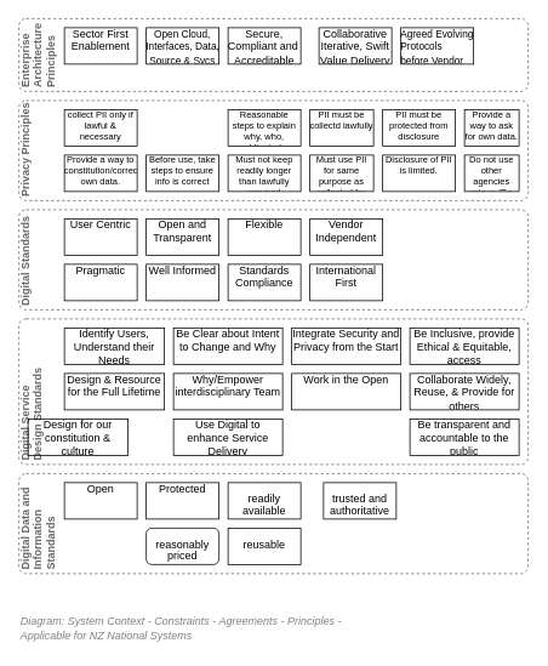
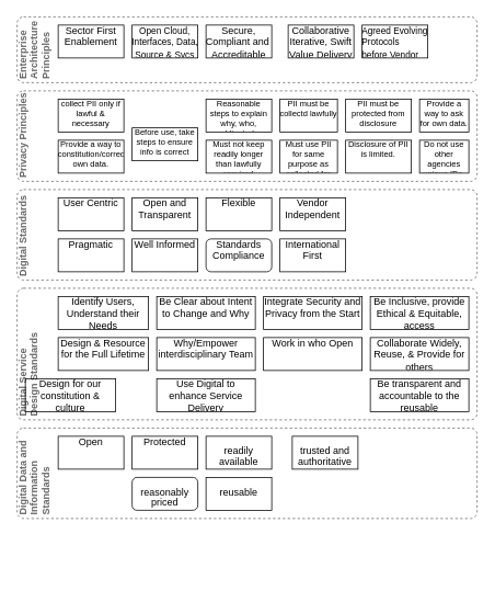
  <mxCell id="0" />
  <mxCell id="1" value="Diagram" parent="0" />
  <mxCell id="2" value="Enterprise Architecture Principles" style="rounded=1;whiteSpace=wrap;html=1;strokeColor=#666666;strokeWidth=1;fillColor=none;dashed=1;verticalAlign=top;align=left;spacingLeft=4;spacing=0;spacingTop=-5;fontColor=#666666;arcSize=16;absoluteArcSize=1;collapsible=0;container=1;recursiveResize=0;fontSize=12;labelBackgroundColor=none;horizontal=0;fontStyle=1" vertex="1" parent="1"><mxGeometry x="20" y="20" width="560" height="80" as="geometry" /></mxCell>
  <mxCell id="3" value="Sector First&lt;br style=&quot;font-size: 12px;&quot;&gt;Enablement" style="rounded=0;whiteSpace=wrap;html=1;shadow=0;glass=0;comic=0;strokeColor=#000000;fillColor=none;fontSize=12;align=center;fontColor=#000000;recursiveResize=0;container=1;collapsible=0;overflow=fill;" vertex="1" parent="2"><mxGeometry x="50" y="10" width="80" height="40" as="geometry" /></mxCell>
  <mxCell id="4" value="&lt;span style=&quot;text-align: left; white-space: nowrap; font-size: 11px;&quot;&gt;Open Cloud, &lt;br&gt;Interfaces, Data, &lt;br&gt;Source &amp;amp; Svcs&lt;/span&gt;" style="rounded=0;whiteSpace=wrap;html=1;shadow=0;glass=0;comic=0;strokeColor=#000000;fillColor=none;fontSize=12;align=center;fontColor=#000000;recursiveResize=0;container=1;collapsible=0;overflow=fill;" vertex="1" parent="2"><mxGeometry x="140" y="10" width="80" height="40" as="geometry" /></mxCell>
  <mxCell id="5" value="&lt;span style=&quot;text-align: left; white-space: nowrap; font-size: 12px;&quot;&gt;Secure, &lt;br&gt;Compliant and&amp;nbsp;&lt;br style=&quot;font-size: 12px&quot;&gt;Accreditable&lt;/span&gt;" style="rounded=0;whiteSpace=wrap;html=1;shadow=0;glass=0;comic=0;strokeColor=#000000;fillColor=none;fontSize=12;align=center;fontColor=#000000;recursiveResize=0;container=1;collapsible=0;overflow=fill;" vertex="1" parent="2"><mxGeometry x="230" y="10" width="80" height="40" as="geometry" /></mxCell>
  <mxCell id="6" value="&lt;span style=&quot;text-align: left; white-space: nowrap; font-size: 12px;&quot;&gt;Collaborative &lt;br style=&quot;font-size: 12px&quot;&gt;Iterative, Swift &lt;br style=&quot;font-size: 12px&quot;&gt;Value Delivery&lt;/span&gt;" style="rounded=0;whiteSpace=wrap;html=1;shadow=0;glass=0;comic=0;strokeColor=#000000;fillColor=none;fontSize=12;align=center;fontColor=#000000;recursiveResize=0;container=1;collapsible=0;overflow=fill;" vertex="1" parent="2"><mxGeometry x="330" y="10" width="80" height="40" as="geometry" /></mxCell>
  <mxCell id="7" value="&lt;div style=&quot;text-align: left&quot;&gt;&lt;font style=&quot;font-size: 11px&quot;&gt;&lt;span style=&quot;white-space: nowrap&quot;&gt;Agreed Evolving&lt;br&gt;Protocols &lt;br&gt;before Vendor&lt;/span&gt;&lt;/font&gt;&lt;/div&gt;" style="rounded=0;whiteSpace=wrap;html=1;shadow=0;glass=0;comic=0;strokeColor=#000000;fillColor=none;fontSize=12;align=center;fontColor=#000000;recursiveResize=0;container=1;collapsible=0;overflow=fill;" vertex="1" parent="2"><mxGeometry x="420" y="10" width="80" height="40" as="geometry" /></mxCell>
  <mxCell id="8" value="Digital Standards" style="rounded=1;whiteSpace=wrap;html=1;strokeColor=#666666;strokeWidth=1;fillColor=none;dashed=1;verticalAlign=top;align=left;spacingLeft=4;spacing=0;spacingTop=-5;fontColor=#666666;arcSize=16;absoluteArcSize=1;collapsible=0;container=1;recursiveResize=0;fontSize=12;labelBackgroundColor=none;horizontal=0;fontStyle=1" vertex="1" parent="1"><mxGeometry x="20" y="230" width="560" height="110" as="geometry" /></mxCell>
  <mxCell id="9" value="User Centric" style="rounded=0;whiteSpace=wrap;html=1;shadow=0;glass=0;comic=0;strokeColor=#000000;fillColor=none;fontSize=12;align=center;fontColor=#000000;recursiveResize=0;container=1;collapsible=0;overflow=fill;" vertex="1" parent="8"><mxGeometry x="50" y="10" width="80" height="40" as="geometry" /></mxCell>
  <mxCell id="10" value="Open and Transparent" style="rounded=0;whiteSpace=wrap;html=1;shadow=0;glass=0;comic=0;strokeColor=#000000;fillColor=none;fontSize=12;align=center;fontColor=#000000;recursiveResize=0;container=1;collapsible=0;overflow=fill;" vertex="1" parent="8"><mxGeometry x="140" y="10" width="80" height="40" as="geometry" /></mxCell>
  <mxCell id="11" value="Flexible" style="rounded=0;whiteSpace=wrap;html=1;shadow=0;glass=0;comic=0;strokeColor=#000000;fillColor=none;fontSize=12;align=center;fontColor=#000000;recursiveResize=0;container=1;collapsible=0;overflow=fill;" vertex="1" parent="8"><mxGeometry x="230" y="10" width="80" height="40" as="geometry" /></mxCell>
  <mxCell id="12" value="Vendor Independent" style="rounded=0;whiteSpace=wrap;html=1;shadow=0;glass=0;comic=0;strokeColor=#000000;fillColor=none;fontSize=12;align=center;fontColor=#000000;recursiveResize=0;container=1;collapsible=0;overflow=fill;" vertex="1" parent="8"><mxGeometry x="320" y="10" width="80" height="40" as="geometry" /></mxCell>
  <mxCell id="13" value="Pragmatic" style="rounded=0;whiteSpace=wrap;html=1;shadow=0;glass=0;comic=0;strokeColor=#000000;fillColor=none;fontSize=12;align=center;fontColor=#000000;recursiveResize=0;container=1;collapsible=0;overflow=fill;" vertex="1" parent="8"><mxGeometry x="50" y="60" width="80" height="40" as="geometry" /></mxCell>
  <mxCell id="14" value="Well Informed" style="rounded=0;whiteSpace=wrap;html=1;shadow=0;glass=0;comic=0;strokeColor=#000000;fillColor=none;fontSize=12;align=center;fontColor=#000000;recursiveResize=0;container=1;collapsible=0;overflow=fill;" vertex="1" parent="8"><mxGeometry x="140" y="60" width="80" height="40" as="geometry" /></mxCell>
- <mxCell id="15" value="Standards Compliance" style="rounded=0;whiteSpace=wrap;html=1;shadow=0;glass=0;comic=0;strokeColor=#000000;fillColor=none;fontSize=12;align=center;fontColor=#000000;recursiveResize=0;container=1;collapsible=0;overflow=fill;" vertex="1" parent="8"><mxGeometry x="230" y="60" width="80" height="40" as="geometry" /></mxCell>
+ <mxCell id="15" value="Standards Compliance" style="whiteSpace=wrap;html=1;shadow=0;glass=0;comic=0;strokeColor=#000000;fillColor=none;fontSize=12;align=center;fontColor=#000000;recursiveResize=0;container=1;collapsible=0;overflow=fill;rounded=1;" vertex="1" parent="8"><mxGeometry x="230" y="60" width="80" height="40" as="geometry" /></mxCell>
  <mxCell id="16" value="International First" style="rounded=0;whiteSpace=wrap;html=1;shadow=0;glass=0;comic=0;strokeColor=#000000;fillColor=none;fontSize=12;align=center;fontColor=#000000;recursiveResize=0;container=1;collapsible=0;overflow=fill;" vertex="1" parent="8"><mxGeometry x="320" y="60" width="80" height="40" as="geometry" /></mxCell>
  <mxCell id="17" value="Digital Service Design&amp;nbsp;Standards" style="rounded=1;whiteSpace=wrap;html=1;strokeColor=#666666;strokeWidth=1;fillColor=none;dashed=1;verticalAlign=top;align=left;spacingLeft=4;spacing=0;spacingTop=-5;fontColor=#666666;arcSize=16;absoluteArcSize=1;collapsible=0;container=1;recursiveResize=0;fontSize=12;labelBackgroundColor=none;horizontal=0;fontStyle=1" vertex="1" parent="1"><mxGeometry x="20" y="350" width="560" height="160" as="geometry" /></mxCell>
  <mxCell id="18" value="Be Clear about Intent to Change and Why" style="rounded=0;whiteSpace=wrap;html=1;shadow=0;glass=0;comic=0;strokeColor=#000000;fillColor=none;fontSize=12;align=center;fontColor=#000000;recursiveResize=0;container=1;collapsible=0;overflow=fill;" vertex="1" parent="17"><mxGeometry x="170" y="10" width="120" height="40" as="geometry" /></mxCell>
  <mxCell id="19" value="Integrate Security and Privacy from the Start" style="rounded=0;whiteSpace=wrap;html=1;shadow=0;glass=0;comic=0;strokeColor=#000000;fillColor=none;fontSize=12;align=center;fontColor=#000000;recursiveResize=0;container=1;collapsible=0;overflow=fill;" vertex="1" parent="17"><mxGeometry x="300" y="10" width="120" height="40" as="geometry" /></mxCell>
  <mxCell id="20" value="Be Inclusive, provide Ethical &amp;amp; Equitable, access" style="rounded=0;whiteSpace=wrap;html=1;shadow=0;glass=0;comic=0;strokeColor=#000000;fillColor=none;fontSize=12;align=center;fontColor=#000000;recursiveResize=0;container=1;collapsible=0;overflow=fill;" vertex="1" parent="17"><mxGeometry x="430" y="10" width="120" height="40" as="geometry" /></mxCell>
  <mxCell id="21" value="Design &amp;amp; Resource for the Full Lifetime" style="rounded=0;whiteSpace=wrap;html=1;shadow=0;glass=0;comic=0;strokeColor=#000000;fillColor=none;fontSize=12;align=center;fontColor=#000000;recursiveResize=0;container=1;collapsible=0;overflow=fill;" vertex="1" parent="17"><mxGeometry x="50" y="60" width="110" height="40" as="geometry" /></mxCell>
  <mxCell id="22" value="Why/Empower interdisciplinary Team" style="rounded=0;whiteSpace=wrap;html=1;shadow=0;glass=0;comic=0;strokeColor=#000000;fillColor=none;fontSize=12;align=center;fontColor=#000000;recursiveResize=0;container=1;collapsible=0;overflow=fill;" vertex="1" parent="17"><mxGeometry x="170" y="60" width="120" height="40" as="geometry" /></mxCell>
- <mxCell id="23" value="Work in the Open" style="rounded=0;whiteSpace=wrap;html=1;shadow=0;glass=0;comic=0;strokeColor=#000000;fillColor=none;fontSize=12;align=center;fontColor=#000000;recursiveResize=0;container=1;collapsible=0;overflow=fill;" vertex="1" parent="17"><mxGeometry x="300" y="60" width="120" height="40" as="geometry" /></mxCell>
+ <mxCell id="23" value="Work in who Open" style="rounded=0;whiteSpace=wrap;html=1;shadow=0;glass=0;comic=0;strokeColor=#000000;fillColor=none;fontSize=12;align=center;fontColor=#000000;recursiveResize=0;container=1;collapsible=0;overflow=fill;" vertex="1" parent="17"><mxGeometry x="300" y="60" width="120" height="40" as="geometry" /></mxCell>
  <mxCell id="24" value="Collaborate Widely, Reuse, &amp;amp; Provide for others" style="rounded=0;whiteSpace=wrap;html=1;shadow=0;glass=0;comic=0;strokeColor=#000000;fillColor=none;fontSize=12;align=center;fontColor=#000000;recursiveResize=0;container=1;collapsible=0;overflow=fill;" vertex="1" parent="17"><mxGeometry x="430" y="60" width="120" height="40" as="geometry" /></mxCell>
  <mxCell id="25" value="Design for our constitution &amp;amp; culture" style="rounded=0;whiteSpace=wrap;html=1;shadow=0;glass=0;comic=0;strokeColor=#000000;fillColor=none;fontSize=12;align=center;fontColor=#000000;recursiveResize=0;container=1;collapsible=0;overflow=fill;" vertex="1" parent="17"><mxGeometry x="10" y="110" width="110" height="40" as="geometry" /></mxCell>
  <mxCell id="26" value="Use Digital to enhance Service Delivery" style="rounded=0;whiteSpace=wrap;html=1;shadow=0;glass=0;comic=0;strokeColor=#000000;fillColor=none;fontSize=12;align=center;fontColor=#000000;recursiveResize=0;container=1;collapsible=0;overflow=fill;" vertex="1" parent="17"><mxGeometry x="170" y="110" width="120" height="40" as="geometry" /></mxCell>
- <mxCell id="27" value="Be transparent and accountable to the public" style="rounded=0;whiteSpace=wrap;html=1;shadow=0;glass=0;comic=0;strokeColor=#000000;fillColor=none;fontSize=12;align=center;fontColor=#000000;recursiveResize=0;container=1;collapsible=0;overflow=fill;" vertex="1" parent="17"><mxGeometry x="430" y="110" width="120" height="40" as="geometry" /></mxCell>
+ <mxCell id="27" value="Be transparent and accountable to the reusable" style="rounded=0;whiteSpace=wrap;html=1;shadow=0;glass=0;comic=0;strokeColor=#000000;fillColor=none;fontSize=12;align=center;fontColor=#000000;recursiveResize=0;container=1;collapsible=0;overflow=fill;" vertex="1" parent="17"><mxGeometry x="430" y="110" width="120" height="40" as="geometry" /></mxCell>
  <mxCell id="28" value="Identify Users, Understand their Needs" style="rounded=0;whiteSpace=wrap;html=1;shadow=0;glass=0;comic=0;strokeColor=#000000;fillColor=none;fontSize=12;align=center;fontColor=#000000;recursiveResize=0;container=1;collapsible=0;overflow=fill;" vertex="1" parent="17"><mxGeometry x="50" y="10" width="110" height="40" as="geometry" /></mxCell>
  <mxCell id="29" value="Digital Data and Information Standards" style="rounded=1;whiteSpace=wrap;html=1;strokeColor=#666666;strokeWidth=1;fillColor=none;dashed=1;verticalAlign=top;align=left;spacingLeft=4;spacing=0;spacingTop=-5;fontColor=#666666;arcSize=16;absoluteArcSize=1;collapsible=0;container=1;recursiveResize=0;fontSize=12;labelBackgroundColor=none;horizontal=0;fontStyle=1" vertex="1" parent="1"><mxGeometry x="20" y="520" width="560" height="110" as="geometry" /></mxCell>
  <mxCell id="30" value="Protected" style="rounded=0;whiteSpace=wrap;html=1;shadow=0;glass=0;comic=0;strokeColor=#000000;fillColor=none;fontSize=12;align=center;fontColor=#000000;recursiveResize=0;container=1;collapsible=0;overflow=fill;" vertex="1" parent="29"><mxGeometry x="140" y="10" width="80" height="40" as="geometry" /></mxCell>
  <mxCell id="31" value="&lt;h3 style=&quot;box-sizing: border-box; font-family: &amp;quot;fira sans&amp;quot;, helvetica, arial, sans-serif; font-weight: 500; line-height: 1.1; font-size: 12px;&quot;&gt;&lt;font style=&quot;font-size: 12px&quot;&gt;readily available&lt;/font&gt;&lt;/h3&gt;" style="rounded=0;whiteSpace=wrap;html=1;shadow=0;glass=0;comic=0;strokeColor=#000000;fillColor=none;fontSize=12;align=center;fontColor=#000000;recursiveResize=0;container=1;collapsible=0;overflow=fill;verticalAlign=middle;horizontal=1;" vertex="1" parent="29"><mxGeometry x="230" y="10" width="80" height="40" as="geometry" /></mxCell>
  <mxCell id="32" value="&lt;h3 style=&quot;box-sizing: border-box; font-family: &amp;quot;fira sans&amp;quot;, helvetica, arial, sans-serif; font-weight: 500; line-height: 1.1; font-size: 12px;&quot;&gt;trusted and authoritative&lt;/h3&gt;" style="rounded=0;whiteSpace=wrap;html=1;shadow=0;glass=0;comic=0;strokeColor=#000000;fillColor=none;fontSize=12;align=center;fontColor=#000000;recursiveResize=0;container=1;collapsible=0;overflow=fill;" vertex="1" parent="29"><mxGeometry x="335" y="10" width="80" height="40" as="geometry" /></mxCell>
  <mxCell id="33" value="&lt;h3 style=&quot;box-sizing: border-box; font-family: &amp;quot;fira sans&amp;quot;, helvetica, arial, sans-serif; font-weight: 500; line-height: 1.1; font-size: 12px;&quot;&gt;reasonably priced&lt;/h3&gt;" style="whiteSpace=wrap;html=1;shadow=0;glass=0;comic=0;strokeColor=#000000;fillColor=none;fontSize=12;align=center;fontColor=#000000;recursiveResize=0;container=1;collapsible=0;overflow=fill;verticalAlign=middle;rounded=1;" vertex="1" parent="29"><mxGeometry x="140" y="60" width="80" height="40" as="geometry" /></mxCell>
  <mxCell id="34" value="&lt;h3 style=&quot;box-sizing: border-box; font-family: &amp;quot;fira sans&amp;quot;, helvetica, arial, sans-serif; font-weight: 500; line-height: 1.1; font-size: 12px;&quot;&gt;reusable&lt;/h3&gt;" style="rounded=0;whiteSpace=wrap;html=1;shadow=0;glass=0;comic=0;strokeColor=#000000;fillColor=none;fontSize=12;align=center;fontColor=#000000;recursiveResize=0;container=1;collapsible=0;overflow=fill;" vertex="1" parent="29"><mxGeometry x="230" y="60" width="80" height="40" as="geometry" /></mxCell>
  <mxCell id="35" value="Open" style="rounded=0;whiteSpace=wrap;html=1;shadow=0;glass=0;comic=0;strokeColor=#000000;fillColor=none;fontSize=12;align=center;fontColor=#000000;recursiveResize=0;container=1;collapsible=0;overflow=fill;" vertex="1" parent="29"><mxGeometry x="50" y="10" width="80" height="40" as="geometry" /></mxCell>
  <mxCell id="36" value="Privacy Principles" style="rounded=1;whiteSpace=wrap;html=1;strokeColor=#666666;strokeWidth=1;fillColor=none;dashed=1;verticalAlign=top;align=left;spacingLeft=4;spacing=0;spacingTop=-5;fontColor=#666666;arcSize=16;absoluteArcSize=1;collapsible=0;container=1;recursiveResize=0;fontSize=12;labelBackgroundColor=none;horizontal=0;fontStyle=1" vertex="1" parent="1"><mxGeometry x="20" y="110" width="560" height="110" as="geometry" /></mxCell>
  <mxCell id="37" value="collect PII only if lawful &amp;amp; necessary" style="rounded=0;whiteSpace=wrap;html=1;shadow=0;glass=0;comic=0;strokeColor=#000000;fillColor=none;fontSize=10;align=center;fontColor=#000000;recursiveResize=0;container=1;collapsible=0;overflow=fill;" vertex="1" parent="36"><mxGeometry x="50" y="10" width="80" height="40" as="geometry" /></mxCell>
  <mxCell id="38" value="Reasonable steps to explain why, who, obligated, outcomes" style="rounded=0;whiteSpace=wrap;html=1;shadow=0;glass=0;comic=0;strokeColor=#000000;fillColor=none;fontSize=10;align=center;fontColor=#000000;recursiveResize=0;container=1;collapsible=0;overflow=fill;" vertex="1" parent="36"><mxGeometry x="230" y="10" width="80" height="40" as="geometry" /></mxCell>
  <mxCell id="39" value="PII must be collectd lawfully" style="rounded=0;whiteSpace=wrap;html=1;shadow=0;glass=0;comic=0;strokeColor=#000000;fillColor=none;fontSize=10;align=center;fontColor=#000000;recursiveResize=0;container=1;collapsible=0;overflow=fill;" vertex="1" parent="36"><mxGeometry x="320" y="10" width="70" height="40" as="geometry" /></mxCell>
  <mxCell id="40" value="PII must be protected from disclosure" style="rounded=0;whiteSpace=wrap;html=1;shadow=0;glass=0;comic=0;strokeColor=#000000;fillColor=none;fontSize=10;align=center;fontColor=#000000;recursiveResize=0;container=1;collapsible=0;overflow=fill;" vertex="1" parent="36"><mxGeometry x="400" y="10" width="80" height="40" as="geometry" /></mxCell>
- <mxCell id="41" value="Before use, take steps to ensure info is correct" style="rounded=0;whiteSpace=wrap;html=1;shadow=0;glass=0;comic=0;strokeColor=#000000;fillColor=none;fontSize=10;align=center;fontColor=#000000;recursiveResize=0;container=1;collapsible=0;overflow=fill;" vertex="1" parent="36"><mxGeometry x="140" y="60" width="80" height="40" as="geometry" /></mxCell>
+ <mxCell id="41" value="Before use, take steps to ensure info is correct" style="rounded=0;whiteSpace=wrap;html=1;shadow=0;glass=0;comic=0;strokeColor=#000000;fillColor=none;fontSize=10;align=center;fontColor=#000000;recursiveResize=0;container=1;collapsible=0;overflow=fill;" vertex="1" parent="36"><mxGeometry x="140" y="45" width="80" height="40" as="geometry" /></mxCell>
  <mxCell id="42" value="Must not keep readily longer than lawfully required" style="rounded=0;whiteSpace=wrap;html=1;shadow=0;glass=0;comic=0;strokeColor=#000000;fillColor=none;fontSize=10;align=center;fontColor=#000000;recursiveResize=0;container=1;collapsible=0;overflow=fill;" vertex="1" parent="36"><mxGeometry x="230" y="60" width="80" height="40" as="geometry" /></mxCell>
  <mxCell id="43" value="Disclosure of PII is limited." style="rounded=0;whiteSpace=wrap;html=1;shadow=0;glass=0;comic=0;strokeColor=#000000;fillColor=none;fontSize=10;align=center;fontColor=#000000;recursiveResize=0;container=1;collapsible=0;overflow=fill;" vertex="1" parent="36"><mxGeometry x="400" y="60" width="80" height="40" as="geometry" /></mxCell>
  <mxCell id="44" value="Do not use other agencies unique IDs." style="rounded=0;whiteSpace=wrap;html=1;shadow=0;glass=0;comic=0;strokeColor=#000000;fillColor=none;fontSize=10;align=center;fontColor=#000000;recursiveResize=0;container=1;collapsible=0;overflow=fill;" vertex="1" parent="36"><mxGeometry x="490" y="60" width="60" height="40" as="geometry" /></mxCell>
  <mxCell id="45" value="Provide a way to ask for own data." style="rounded=0;whiteSpace=wrap;html=1;shadow=0;glass=0;comic=0;strokeColor=#000000;fillColor=none;fontSize=10;align=center;fontColor=#000000;recursiveResize=0;container=1;collapsible=0;overflow=fill;" vertex="1" parent="36"><mxGeometry x="490" y="10" width="60" height="40" as="geometry" /></mxCell>
  <mxCell id="46" value="Provide a way to constitution/correct own data." style="rounded=0;whiteSpace=wrap;html=1;shadow=0;glass=0;comic=0;strokeColor=#000000;fillColor=none;fontSize=10;align=center;fontColor=#000000;recursiveResize=0;container=1;collapsible=0;overflow=fill;" vertex="1" parent="36"><mxGeometry x="50" y="60" width="80" height="40" as="geometry" /></mxCell>
  <mxCell id="47" value="Must use PII for same purpose as collected for" style="rounded=0;whiteSpace=wrap;html=1;shadow=0;glass=0;comic=0;strokeColor=#000000;fillColor=none;fontSize=10;align=center;fontColor=#000000;recursiveResize=0;container=1;collapsible=0;overflow=fill;" vertex="1" parent="36"><mxGeometry x="320" y="60" width="70" height="40" as="geometry" /></mxCell>
  <mxCell id="48" value="Title/Diagram" parent="0" />
- <mxCell id="49" value="&lt;font style=&quot;font-size: 12px&quot;&gt;&lt;span&gt;Diagram: System Context -&amp;nbsp;&lt;/span&gt;Constraints - Agreements - Principles - &lt;br&gt;Applicable for NZ National Systems&lt;/font&gt;" style="text;strokeColor=none;fillColor=none;html=1;fontSize=12;fontStyle=2;verticalAlign=middle;align=left;shadow=0;glass=0;comic=0;opacity=30;fontColor=#808080;" vertex="1" parent="48"><mxGeometry x="20" y="670" width="560" height="40" as="geometry" /></mxCell>
